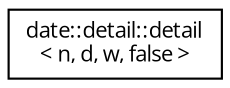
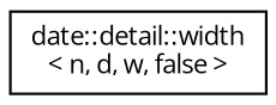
  digraph {
    rankdir=LR
    fontname="Open Sans"
-   n1 [color=black fillcolor=white fontname="Open Sans" fontsize=10 height=0.2 label="date::detail::detail\l\< n, d, w, false \>" shape=record style=filled width=0.4]
+   n1 [color=black fillcolor=white fontname="Open Sans" fontsize=10 height=0.2 label="date::detail::width\l\< n, d, w, false \>" shape=record style=filled width=0.4]
  }
